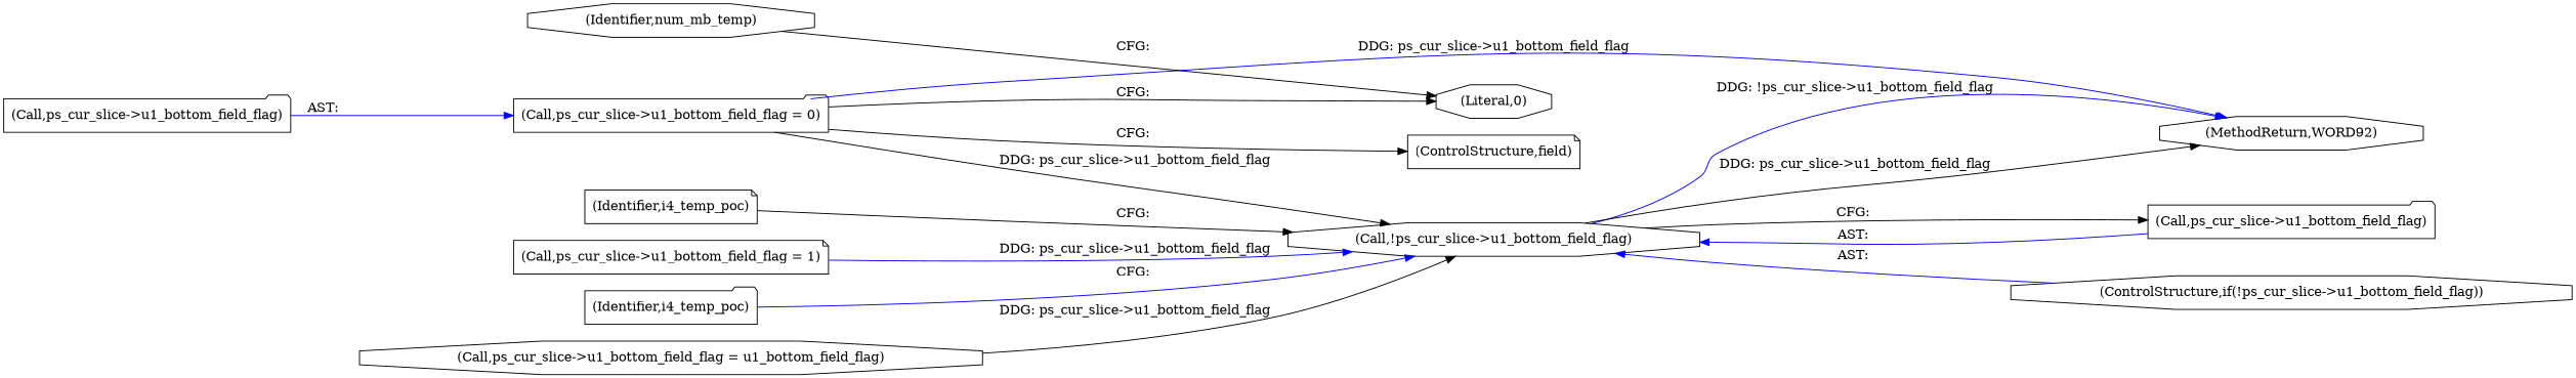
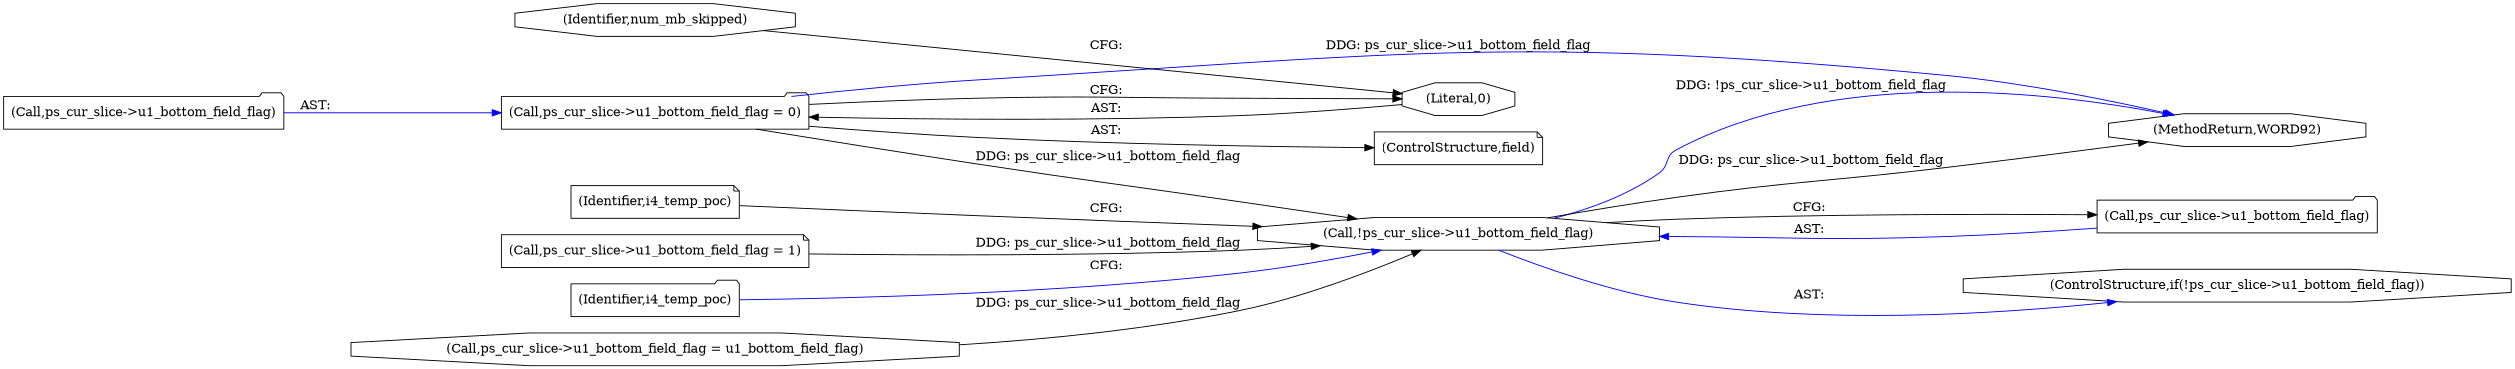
  digraph {
    rankdir=LR
    node [shape=octagon]
    edge [color=black]
    n1 [label="(Call,ps_cur_slice->u1_bottom_field_flag = 0)" shape=folder]
    n2 [label="(Call,!ps_cur_slice->u1_bottom_field_flag)"]
    n3 [label="(MethodReturn,WORD92)"]
    n4 [label="(Literal,0)"]
    n5 [label="(ControlStructure,field)" shape=note]
    n6 [label="(ControlStructure,if(!ps_cur_slice->u1_bottom_field_flag))"]
    n7 [label="(Call,ps_cur_slice->u1_bottom_field_flag)" shape=folder]
    n8 [label="(Call,ps_cur_slice->u1_bottom_field_flag)" shape=folder]
    n9 [label="(Identifier,i4_temp_poc)" shape=note]
    n10 [label="(Call,ps_cur_slice->u1_bottom_field_flag = 1)" shape=note]
    n11 [label="(Identifier,i4_temp_poc)" shape=folder]
-   n12 [label="(Identifier,num_mb_temp)"]
+   n12 [label="(Identifier,num_mb_skipped)"]
    n13 [label="(Call,ps_cur_slice->u1_bottom_field_flag = u1_bottom_field_flag)"]
    n1 -> n2 [label="DDG: ps_cur_slice->u1_bottom_field_flag"]
    n1 -> n3 [color=blue label="DDG: ps_cur_slice->u1_bottom_field_flag"]
    n1 -> n4 [label="CFG: "]
-   n1 -> n5 [label="CFG: "]
+   n1 -> n5 [label="AST: "]
    n2 -> n3 [color=blue label="DDG: !ps_cur_slice->u1_bottom_field_flag"]
    n2 -> n3 [label="DDG: ps_cur_slice->u1_bottom_field_flag"]
-   n6 -> n2 [color=blue label="AST: "]
+   n2 -> n6 [color=blue label="AST: "]
    n2 -> n7 [label="CFG: "]
+   n4 -> n1 [label="AST: "]
    n7 -> n2 [color=blue label="AST: "]
    n8 -> n1 [color=blue label="AST: "]
    n9 -> n2 [label="CFG: "]
-   n10 -> n2 [color=blue label="DDG: ps_cur_slice->u1_bottom_field_flag"]
+   n10 -> n2 [label="DDG: ps_cur_slice->u1_bottom_field_flag"]
    n11 -> n2 [color=blue label="CFG: "]
    n12 -> n4 [label="CFG: "]
    n13 -> n2 [label="DDG: ps_cur_slice->u1_bottom_field_flag"]
  }
